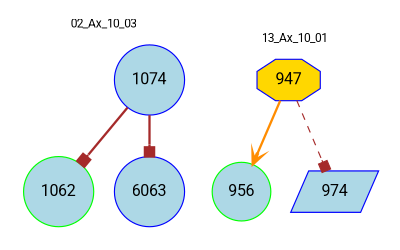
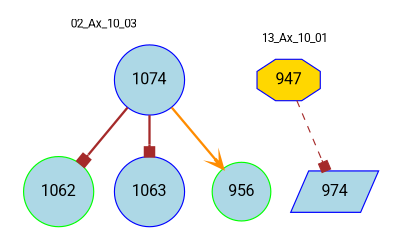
  digraph {
    fontname=Roboto
    node [color=blue fillcolor=lightblue fontname=Roboto shape=circle style=filled]
    edge [arrowhead=box color=brown fontname=Roboto style=bold]
    n1 [label=1074]
    n2 [color=green label=1062]
-   n3 [label=6063]
+   n3 [label=1063]
    n4 [fillcolor=gold label=947 shape=octagon]
    n5 [label=974 shape=parallelogram]
    n6 [color=green label=956]
    subgraph cluster_1 {
      color=white
      fontsize=10
      label="02_Ax_10_03"
      n1
      n2
      n3
    }
    subgraph cluster_2 {
      color=white
      fontsize=10
      label="13_Ax_10_01"
      n4
      n5
      n6
    }
    n1 -> n2
    n1 -> n3
    n4 -> n5 [style=dashed]
-   n4 -> n6 [arrowhead=vee color=darkorange]
+   n1 -> n6 [arrowhead=vee color=darkorange]
  }
